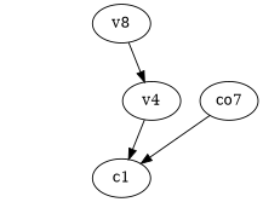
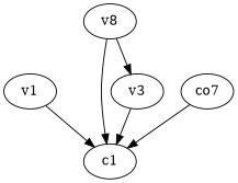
  strict digraph {
    edge [weight=1]
+   v1
    c1
    n3 [label=v8]
-   v4
+   v4 [label=v3]
    n5 [label=co7]
+   v1 -> c1
+   n3 -> c1
    n3 -> v4
    v4 -> c1
    n5 -> c1
  }
